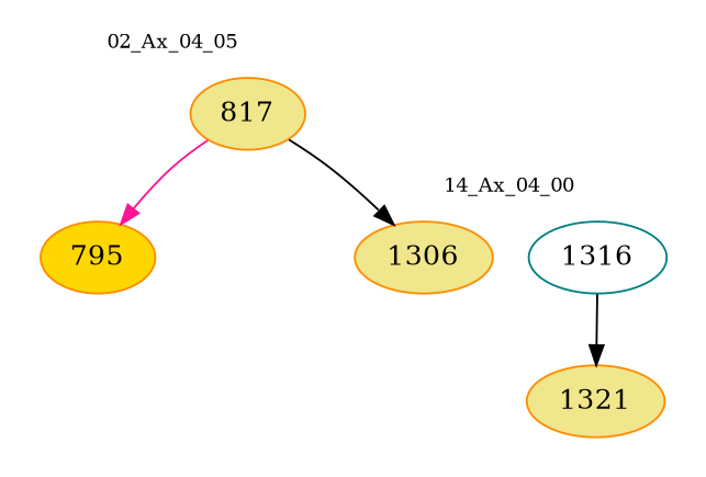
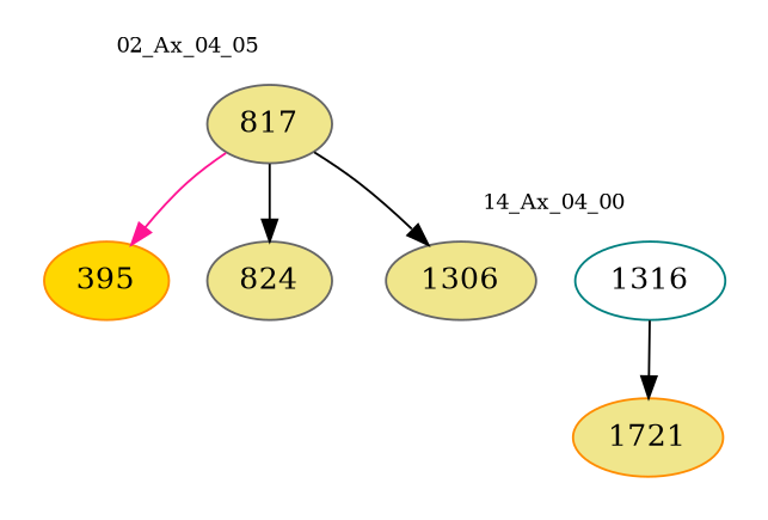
  digraph {
    node [color=gray40 fillcolor=khaki style=filled]
    edge [color=black]
    n1 [color=teal fillcolor=white label=1316]
-   n2 [color=darkorange label=1306]
-   n3 [color=darkorange label=1321]
-   n4 [color=darkorange label=817]
-   n5 [color=darkorange fillcolor=gold label=795]
+   n2 [label=1306]
+   n3 [color=darkorange label=1721]
+   n4 [label=817]
+   n5 [color=darkorange fillcolor=gold label=395]
+   n6 [label=824]
    subgraph cluster_1 {
      color=white
      fontsize=10
      label="14_Ax_04_00"
      n1
      n2
      n3
    }
    subgraph cluster_2 {
      color=white
      fontsize=10
      label="02_Ax_04_05"
      n4
      n5
+     n6
    }
    n1 -> n3
    n4 -> n2
    n4 -> n5 [color=deeppink]
+   n4 -> n6
  }
